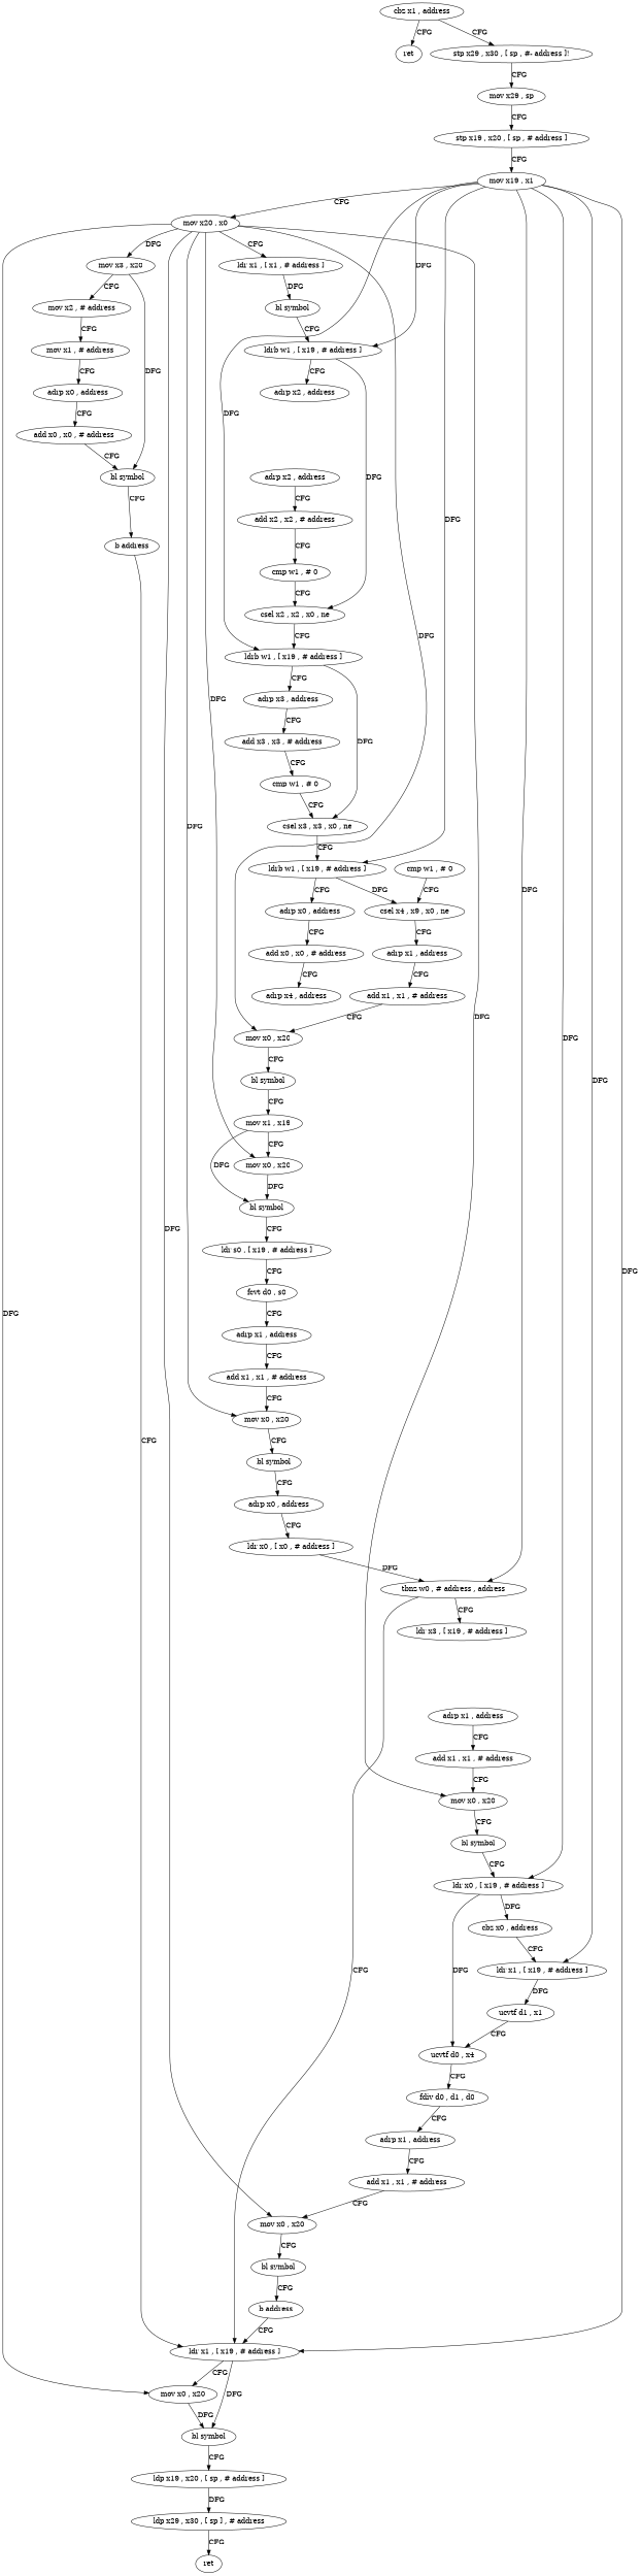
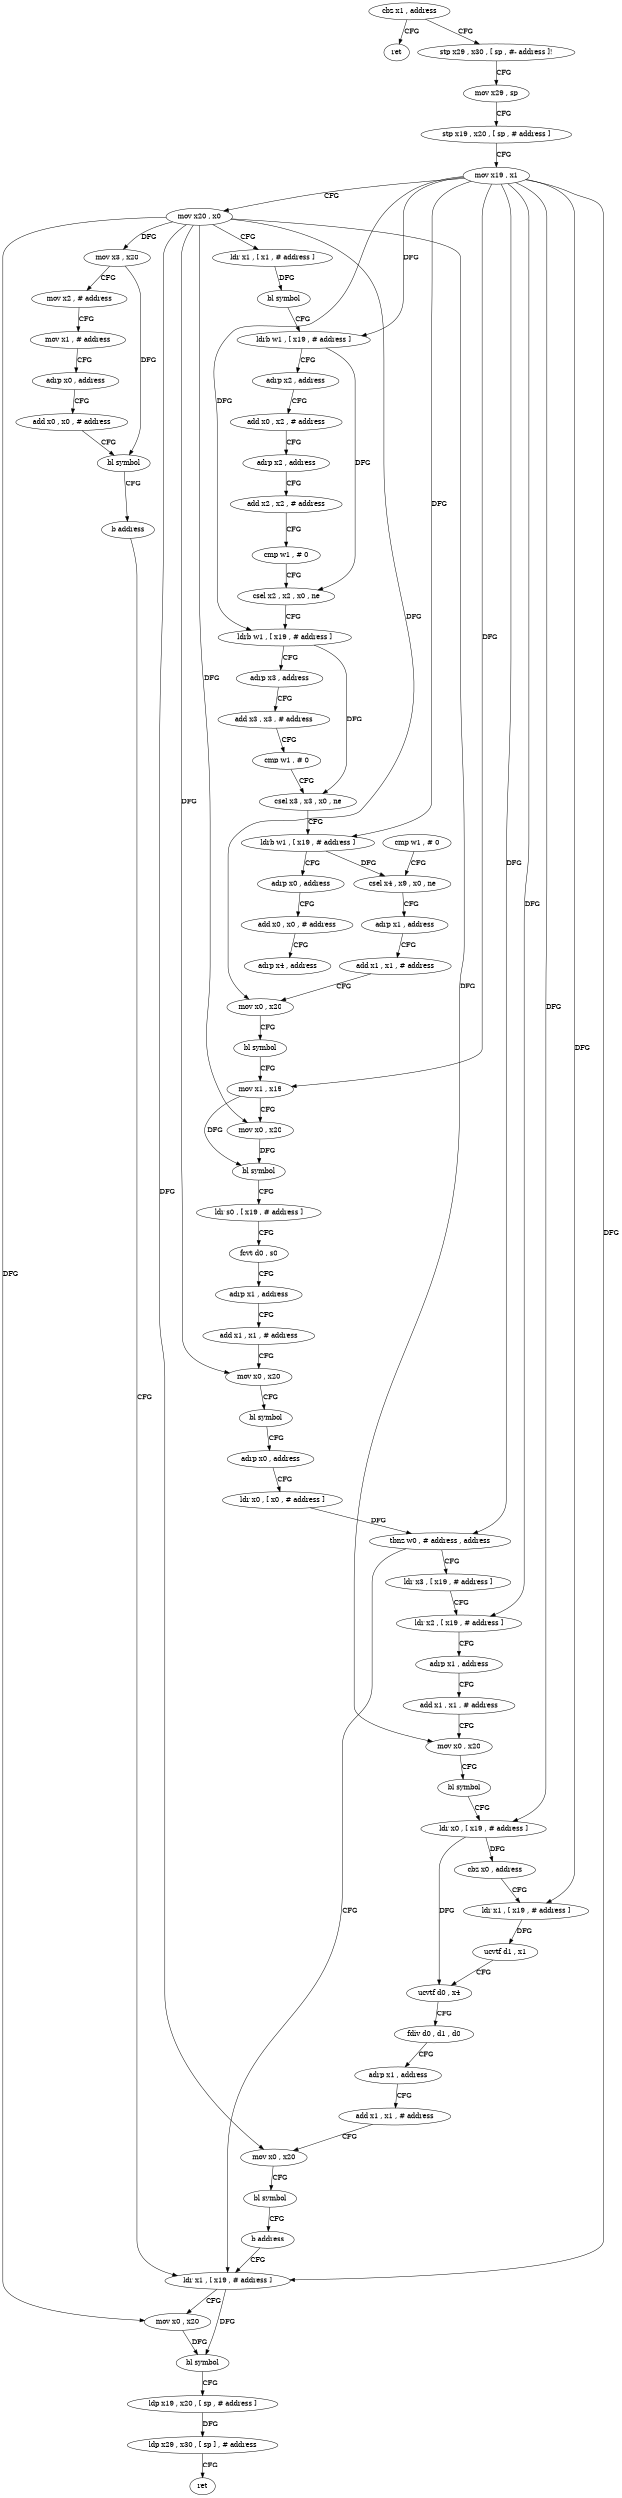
  digraph {
    n1 [label="cbz x1 , address"]
    n2 [label=ret]
    n3 [label="stp x29 , x30 , [ sp , #- address ]!"]
    n4 [label="mov x29 , sp"]
    n5 [label="stp x19 , x20 , [ sp , # address ]"]
    n6 [label="mov x19 , x1"]
    n7 [label="mov x20 , x0"]
    n8 [label="ldrb w1 , [ x19 , # address ]"]
    n9 [label="ldrb w1 , [ x19 , # address ]"]
    n10 [label="ldrb w1 , [ x19 , # address ]"]
    n11 [label="mov x1 , x19"]
    n12 [label="ldr x1 , [ x19 , # address ]"]
+   n13 [label="ldr x2 , [ x19 , # address ]"]
    n14 [label="ldr x0 , [ x19 , # address ]"]
    n15 [label="ldr x1 , [ x19 , # address ]"]
    n16 [label="tbnz w0 , # address , address"]
    n17 [label="ldr x1 , [ x1 , # address ]"]
    n18 [label="mov x0 , x20"]
    n19 [label="mov x0 , x20"]
    n20 [label="mov x0 , x20"]
    n21 [label="mov x0 , x20"]
    n22 [label="mov x3 , x20"]
    n23 [label="mov x0 , x20"]
    n24 [label="mov x0 , x20"]
    n25 [label="adrp x2 , address"]
    n26 [label="csel x2 , x2 , x0 , ne"]
    n27 [label="adrp x3 , address"]
    n28 [label="csel x3 , x3 , x0 , ne"]
    n29 [label="adrp x0 , address"]
    n30 [label="csel x4 , x9 , x0 , ne"]
    n31 [label="bl symbol"]
    n32 [label="ldr x3 , [ x19 , # address ]"]
    n33 [label="bl symbol"]
    n34 [label="adrp x1 , address"]
    n35 [label="cbz x0 , address"]
    n36 [label="ucvtf d0 , x4"]
    n37 [label="ucvtf d1 , x1"]
    n38 [label="bl symbol"]
    n39 [label="bl symbol"]
    n40 [label="bl symbol"]
    n41 [label="bl symbol"]
    n42 [label="mov x2 , # address"]
    n43 [label="bl symbol"]
    n44 [label="bl symbol"]
+   n45 [label="add x0 , x2 , # address"]
    n46 [label="adrp x2 , address"]
    n47 [label="add x2 , x2 , # address"]
    n48 [label="cmp w1 , # 0"]
    n49 [label="add x3 , x3 , # address"]
    n50 [label="cmp w1 , # 0"]
    n51 [label="add x0 , x0 , # address"]
    n52 [label="adrp x1 , address"]
    n53 [label="adrp x4 , address"]
    n54 [label="cmp w1 , # 0"]
    n55 [label="add x1 , x1 , # address"]
    n56 [label="ldr s0 , [ x19 , # address ]"]
    n57 [label="fcvt d0 , s0"]
    n58 [label="adrp x1 , address"]
    n59 [label="add x1 , x1 , # address"]
    n60 [label="adrp x0 , address"]
    n61 [label="ldr x0 , [ x0 , # address ]"]
    n62 [label="ldp x19 , x20 , [ sp , # address ]"]
    n63 [label="add x1 , x1 , # address"]
    n64 [label="fdiv d0 , d1 , d0"]
    n65 [label="mov x1 , # address"]
    n66 [label="b address"]
    n67 [label="ldp x29 , x30 , [ sp ] , # address"]
    n68 [label=ret]
    n69 [label="adrp x0 , address"]
    n70 [label="add x0 , x0 , # address"]
    n71 [label="adrp x1 , address"]
    n72 [label="add x1 , x1 , # address"]
    n73 [label="b address"]
    n1 -> n2 [label=CFG]
    n1 -> n3 [label=CFG]
    n3 -> n4 [label=CFG]
    n4 -> n5 [label=CFG]
    n5 -> n6 [label=CFG]
    n6 -> n7 [label=CFG]
    n6 -> n8 [label=DFG]
    n6 -> n9 [label=DFG]
    n6 -> n10 [label=DFG]
+   n6 -> n11 [label=DFG]
    n6 -> n12 [label=DFG]
+   n6 -> n13 [label=DFG]
    n6 -> n14 [label=DFG]
    n6 -> n15 [label=DFG]
    n6 -> n16 [label=DFG]
    n7 -> n17 [label=CFG]
    n7 -> n18 [label=DFG]
    n7 -> n19 [label=DFG]
    n7 -> n20 [label=DFG]
    n7 -> n21 [label=DFG]
    n7 -> n22 [label=DFG]
    n7 -> n23 [label=DFG]
    n7 -> n24 [label=DFG]
    n8 -> n25 [label=CFG]
    n8 -> n26 [label=DFG]
    n9 -> n27 [label=CFG]
    n9 -> n28 [label=DFG]
    n10 -> n29 [label=CFG]
    n10 -> n30 [label=DFG]
    n11 -> n19 [label=CFG]
    n11 -> n31 [label=DFG]
    n12 -> n23 [label=CFG]
    n12 -> n33 [label=DFG]
+   n13 -> n34 [label=CFG]
    n14 -> n35 [label=DFG]
    n14 -> n36 [label=DFG]
    n15 -> n37 [label=DFG]
    n16 -> n12 [label=CFG]
    n16 -> n32 [label=CFG]
    n17 -> n38 [label=DFG]
    n18 -> n39 [label=CFG]
    n19 -> n31 [label=DFG]
    n20 -> n40 [label=CFG]
    n21 -> n41 [label=CFG]
    n22 -> n42 [label=CFG]
    n22 -> n43 [label=DFG]
    n23 -> n33 [label=DFG]
    n24 -> n44 [label=CFG]
+   n25 -> n45 [label=CFG]
    n26 -> n9 [label=CFG]
    n27 -> n49 [label=CFG]
    n28 -> n10 [label=CFG]
    n29 -> n51 [label=CFG]
    n30 -> n52 [label=CFG]
    n31 -> n56 [label=CFG]
+   n32 -> n13 [label=CFG]
    n33 -> n62 [label=CFG]
    n34 -> n63 [label=CFG]
    n35 -> n15 [label=CFG]
    n36 -> n64 [label=CFG]
    n37 -> n36 [label=CFG]
    n38 -> n8 [label=CFG]
    n39 -> n11 [label=CFG]
    n40 -> n60 [label=CFG]
    n41 -> n14 [label=CFG]
    n42 -> n65 [label=CFG]
    n43 -> n66 [label=CFG]
    n44 -> n73 [label=CFG]
+   n45 -> n46 [label=CFG]
    n46 -> n47 [label=CFG]
    n47 -> n48 [label=CFG]
    n48 -> n26 [label=CFG]
    n49 -> n50 [label=CFG]
    n50 -> n28 [label=CFG]
    n51 -> n53 [label=CFG]
    n52 -> n55 [label=CFG]
    n54 -> n30 [label=CFG]
    n55 -> n18 [label=CFG]
    n56 -> n57 [label=CFG]
    n57 -> n58 [label=CFG]
    n58 -> n59 [label=CFG]
    n59 -> n20 [label=CFG]
    n60 -> n61 [label=CFG]
    n61 -> n16 [label=DFG]
    n62 -> n67 [label=DFG]
    n63 -> n21 [label=CFG]
    n64 -> n71 [label=CFG]
    n65 -> n69 [label=CFG]
    n66 -> n12 [label=CFG]
    n67 -> n68 [label=CFG]
    n69 -> n70 [label=CFG]
    n70 -> n43 [label=CFG]
    n71 -> n72 [label=CFG]
    n72 -> n24 [label=CFG]
    n73 -> n12 [label=CFG]
  }
